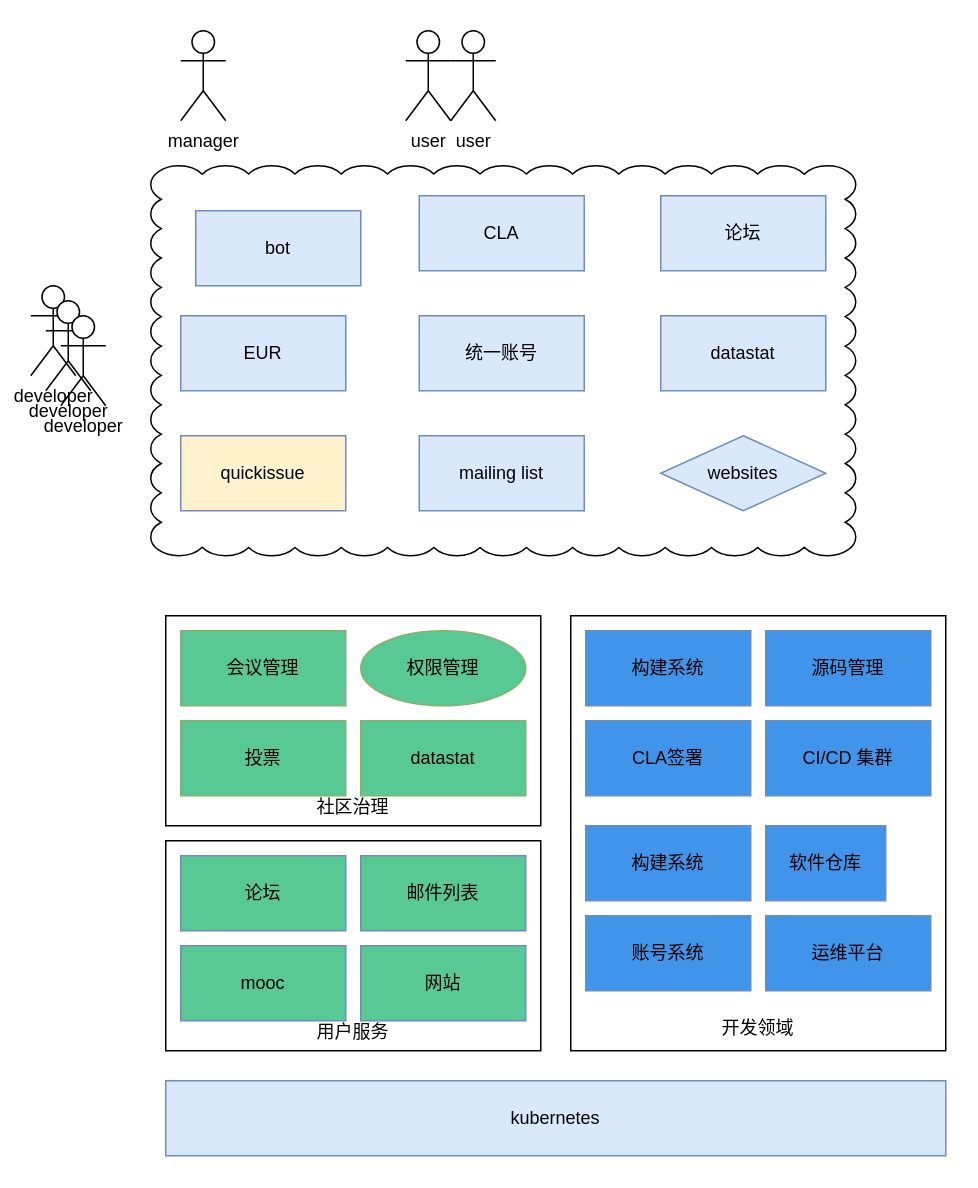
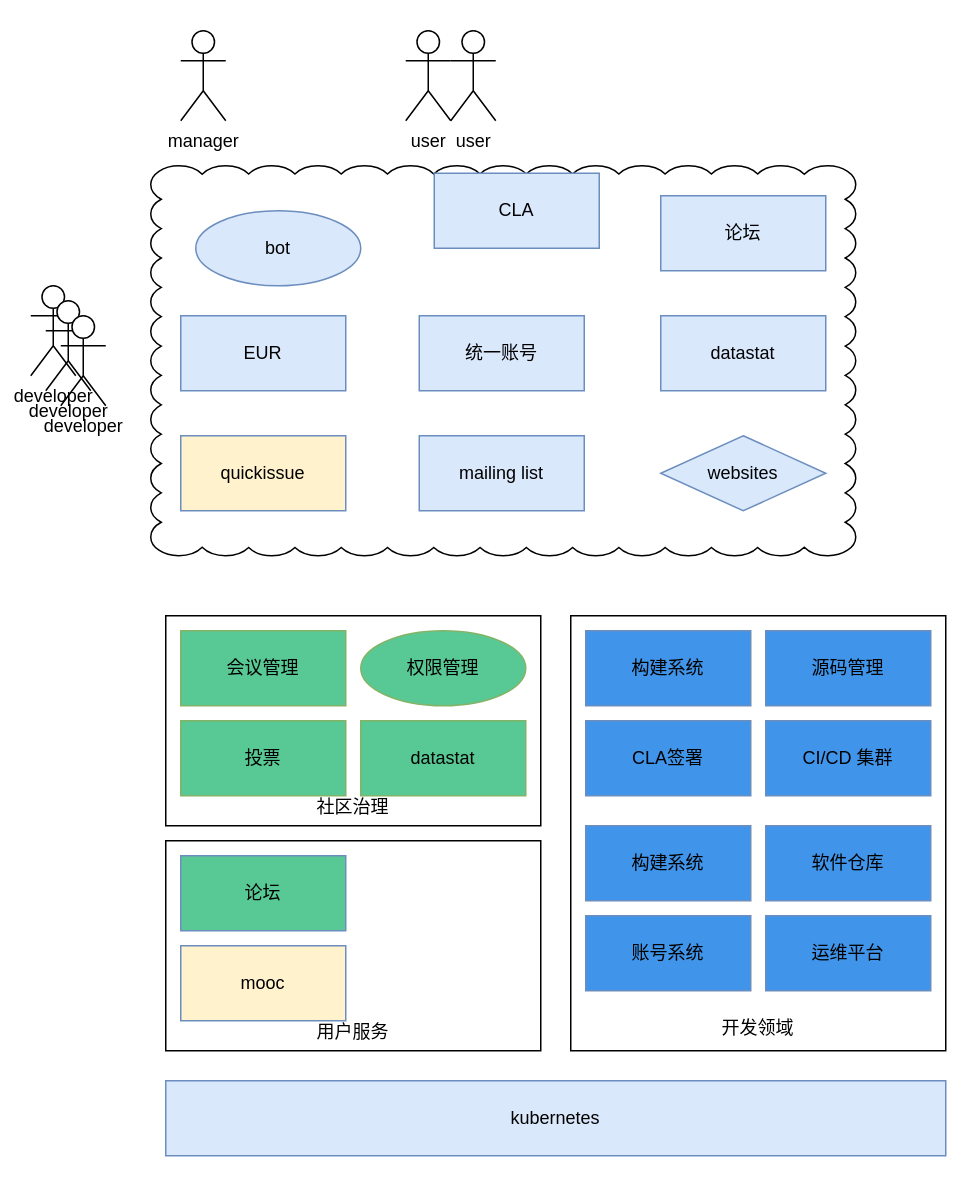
  <mxCell id="0" />
  <mxCell id="1" parent="0" />
  <mxCell id="2" value="" style="whiteSpace=wrap;html=1;shape=mxgraph.basic.cloud_rect" vertex="1" parent="1"><mxGeometry x="100" y="110" width="470" height="260" as="geometry" /></mxCell>
  <mxCell id="3" value="quickissue" style="html=1;whiteSpace=wrap;fillColor=#fff2cc;strokeColor=#6c8ebf;" vertex="1" parent="1"><mxGeometry x="120" y="290" width="110" height="50" as="geometry" /></mxCell>
- <mxCell id="4" value="CLA" style="html=1;whiteSpace=wrap;fillColor=#dae8fc;strokeColor=#6c8ebf;" vertex="1" parent="1"><mxGeometry x="279" y="130" width="110" height="50" as="geometry" /></mxCell>
+ <mxCell id="4" value="CLA" style="html=1;whiteSpace=wrap;fillColor=#dae8fc;strokeColor=#6c8ebf;" vertex="1" parent="1"><mxGeometry x="289" y="115" width="110" height="50" as="geometry" /></mxCell>
  <mxCell id="5" value="论坛" style="html=1;whiteSpace=wrap;fillColor=#dae8fc;strokeColor=#6c8ebf;" vertex="1" parent="1"><mxGeometry x="440" y="130" width="110" height="50" as="geometry" /></mxCell>
  <mxCell id="6" value="统一账号" style="html=1;whiteSpace=wrap;fillColor=#dae8fc;strokeColor=#6c8ebf;" vertex="1" parent="1"><mxGeometry x="279" y="210" width="110" height="50" as="geometry" /></mxCell>
  <mxCell id="7" value="EUR" style="html=1;whiteSpace=wrap;fillColor=#dae8fc;strokeColor=#6c8ebf;" vertex="1" parent="1"><mxGeometry x="120" y="210" width="110" height="50" as="geometry" /></mxCell>
  <mxCell id="8" value="datastat" style="html=1;whiteSpace=wrap;fillColor=#dae8fc;strokeColor=#6c8ebf;" vertex="1" parent="1"><mxGeometry x="440" y="210" width="110" height="50" as="geometry" /></mxCell>
  <mxCell id="9" value="developer" style="shape=umlActor;verticalLabelPosition=bottom;verticalAlign=top;html=1;outlineConnect=0;" vertex="1" parent="1"><mxGeometry x="20" y="190" width="30" height="60" as="geometry" /></mxCell>
  <mxCell id="10" value="user" style="shape=umlActor;verticalLabelPosition=bottom;verticalAlign=top;html=1;outlineConnect=0;" vertex="1" parent="1"><mxGeometry x="270" y="20" width="30" height="60" as="geometry" /></mxCell>
  <mxCell id="11" value="manager" style="shape=umlActor;verticalLabelPosition=bottom;verticalAlign=top;html=1;outlineConnect=0;" vertex="1" parent="1"><mxGeometry x="120" y="20" width="30" height="60" as="geometry" /></mxCell>
  <mxCell id="12" value="user" style="shape=umlActor;verticalLabelPosition=bottom;verticalAlign=top;html=1;outlineConnect=0;" vertex="1" parent="1"><mxGeometry x="300" y="20" width="30" height="60" as="geometry" /></mxCell>
  <mxCell id="13" value="mailing list" style="html=1;whiteSpace=wrap;fillColor=#dae8fc;strokeColor=#6c8ebf;" vertex="1" parent="1"><mxGeometry x="279" y="290" width="110" height="50" as="geometry" /></mxCell>
  <mxCell id="14" value="websites" style="rhombus;html=1;whiteSpace=wrap;fillColor=#dae8fc;strokeColor=#6c8ebf;" vertex="1" parent="1"><mxGeometry x="440" y="290" width="110" height="50" as="geometry" /></mxCell>
  <mxCell id="15" value="developer" style="shape=umlActor;verticalLabelPosition=bottom;verticalAlign=top;html=1;outlineConnect=0;" vertex="1" parent="1"><mxGeometry x="30" y="200" width="30" height="60" as="geometry" /></mxCell>
  <mxCell id="16" value="developer" style="shape=umlActor;verticalLabelPosition=bottom;verticalAlign=top;html=1;outlineConnect=0;" vertex="1" parent="1"><mxGeometry x="40" y="210" width="30" height="60" as="geometry" /></mxCell>
- <mxCell id="17" value="bot" style="html=1;whiteSpace=wrap;fillColor=#dae8fc;strokeColor=#6c8ebf;" vertex="1" parent="1"><mxGeometry x="130" y="140" width="110" height="50" as="geometry" /></mxCell>
+ <mxCell id="17" value="bot" style="ellipse;html=1;whiteSpace=wrap;fillColor=#dae8fc;strokeColor=#6c8ebf;" vertex="1" parent="1"><mxGeometry x="130" y="140" width="110" height="50" as="geometry" /></mxCell>
  <mxCell id="18" value="&lt;br&gt;&lt;div&gt;&lt;br&gt;&lt;/div&gt;&lt;div&gt;&lt;br&gt;&lt;/div&gt;&lt;div&gt;&lt;br&gt;&lt;/div&gt;&lt;div&gt;&lt;br&gt;&lt;/div&gt;&lt;div&gt;&lt;br&gt;&lt;/div&gt;&lt;div&gt;&lt;br&gt;&lt;/div&gt;&lt;div&gt;&lt;br&gt;&lt;/div&gt;&lt;div&gt;社区治理&lt;/div&gt;" style="rounded=0;whiteSpace=wrap;html=1;" vertex="1" parent="1"><mxGeometry x="110" y="410" width="250" height="140" as="geometry" /></mxCell>
  <mxCell id="19" value="会议管理" style="html=1;whiteSpace=wrap;fillColor=#58C994;strokeColor=#82b366;" vertex="1" parent="1"><mxGeometry x="120" y="420" width="110" height="50" as="geometry" /></mxCell>
  <mxCell id="20" value="kubernetes" style="html=1;whiteSpace=wrap;fillColor=#dae8fc;strokeColor=#6c8ebf;" vertex="1" parent="1"><mxGeometry x="110" y="720" width="520" height="50" as="geometry" /></mxCell>
  <mxCell id="21" value="投票" style="html=1;whiteSpace=wrap;fillColor=#58C994;strokeColor=#82b366;" vertex="1" parent="1"><mxGeometry x="120" y="480" width="110" height="50" as="geometry" /></mxCell>
  <mxCell id="22" value="权限管理" style="ellipse;html=1;whiteSpace=wrap;fillColor=#58C994;strokeColor=#82b366;" vertex="1" parent="1"><mxGeometry x="240" y="420" width="110" height="50" as="geometry" /></mxCell>
  <mxCell id="23" value="构建系统" style="html=1;whiteSpace=wrap;fillColor=#dae8fc;strokeColor=#6c8ebf;" vertex="1" parent="1"><mxGeometry x="380" y="410" width="110" height="50" as="geometry" /></mxCell>
  <mxCell id="24" value="CLA签署" style="html=1;whiteSpace=wrap;fillColor=#dae8fc;strokeColor=#6c8ebf;" vertex="1" parent="1"><mxGeometry x="380" y="470" width="110" height="50" as="geometry" /></mxCell>
  <mxCell id="25" value="源码管理" style="html=1;whiteSpace=wrap;fillColor=#dae8fc;strokeColor=#6c8ebf;" vertex="1" parent="1"><mxGeometry x="500" y="410" width="110" height="50" as="geometry" /></mxCell>
  <mxCell id="26" value="CI/CD 集群" style="html=1;whiteSpace=wrap;fillColor=#dae8fc;strokeColor=#6c8ebf;" vertex="1" parent="1"><mxGeometry x="500" y="470" width="110" height="50" as="geometry" /></mxCell>
  <mxCell id="27" value="&lt;div&gt;&lt;br&gt;&lt;/div&gt;&lt;div&gt;&lt;br&gt;&lt;/div&gt;&lt;div&gt;&lt;br&gt;&lt;/div&gt;&lt;div&gt;&lt;br&gt;&lt;/div&gt;&lt;div&gt;&lt;br&gt;&lt;/div&gt;&lt;div&gt;&lt;br&gt;&lt;/div&gt;&lt;div&gt;&lt;br&gt;&lt;/div&gt;&lt;div&gt;&lt;br&gt;&lt;/div&gt;&lt;div&gt;&lt;br&gt;&lt;/div&gt;&lt;div&gt;&lt;br&gt;&lt;/div&gt;&lt;div&gt;&lt;br&gt;&lt;/div&gt;&lt;div&gt;&lt;br&gt;&lt;/div&gt;&lt;div&gt;&lt;br&gt;&lt;/div&gt;&lt;div&gt;&lt;br&gt;&lt;/div&gt;&lt;div&gt;&lt;br&gt;&lt;/div&gt;&lt;div&gt;&lt;br&gt;&lt;/div&gt;&lt;div&gt;&lt;br&gt;&lt;/div&gt;&lt;div&gt;&lt;br&gt;&lt;/div&gt;&lt;div&gt;开发领域&lt;/div&gt;" style="rounded=0;whiteSpace=wrap;html=1;" vertex="1" parent="1"><mxGeometry x="380" y="410" width="250" height="290" as="geometry" /></mxCell>
  <mxCell id="28" value="构建系统" style="html=1;whiteSpace=wrap;fillColor=#4095ea;strokeColor=#6C8EBF;" vertex="1" parent="1"><mxGeometry x="390" y="420" width="110" height="50" as="geometry" /></mxCell>
  <mxCell id="29" value="CLA签署" style="html=1;whiteSpace=wrap;fillColor=#4095ea;strokeColor=#6C8EBF;" vertex="1" parent="1"><mxGeometry x="390" y="480" width="110" height="50" as="geometry" /></mxCell>
  <mxCell id="30" value="源码管理" style="html=1;whiteSpace=wrap;fillColor=#4095ea;strokeColor=#6C8EBF;" vertex="1" parent="1"><mxGeometry x="510" y="420" width="110" height="50" as="geometry" /></mxCell>
  <mxCell id="31" value="CI/CD 集群" style="html=1;whiteSpace=wrap;fillColor=#4095ea;strokeColor=#6C8EBF;" vertex="1" parent="1"><mxGeometry x="510" y="480" width="110" height="50" as="geometry" /></mxCell>
  <mxCell id="32" value="&lt;div&gt;&lt;br&gt;&lt;/div&gt;&lt;div&gt;&lt;br&gt;&lt;/div&gt;&lt;div&gt;&lt;br&gt;&lt;/div&gt;&lt;div&gt;&lt;br&gt;&lt;/div&gt;&lt;div&gt;&lt;br&gt;&lt;/div&gt;&lt;div&gt;&lt;br&gt;&lt;/div&gt;&lt;div&gt;&lt;br&gt;&lt;/div&gt;&lt;div&gt;&lt;br&gt;&lt;/div&gt;&lt;div&gt;用户服务&lt;br&gt;&lt;/div&gt;" style="rounded=0;whiteSpace=wrap;html=1;" vertex="1" parent="1"><mxGeometry x="110" y="560" width="250" height="140" as="geometry" /></mxCell>
  <mxCell id="33" value="论坛" style="html=1;whiteSpace=wrap;fillColor=#58C994;strokeColor=#6c8ebf;" vertex="1" parent="1"><mxGeometry x="120" y="570" width="110" height="50" as="geometry" /></mxCell>
- <mxCell id="34" value="邮件列表" style="html=1;whiteSpace=wrap;fillColor=#58C994;strokeColor=#6c8ebf;" vertex="1" parent="1"><mxGeometry x="240" y="570" width="110" height="50" as="geometry" /></mxCell>
- <mxCell id="35" value="mooc" style="html=1;whiteSpace=wrap;fillColor=#58C994;strokeColor=#6c8ebf;" vertex="1" parent="1"><mxGeometry x="120" y="630" width="110" height="50" as="geometry" /></mxCell>
- <mxCell id="36" value="网站" style="html=1;whiteSpace=wrap;fillColor=#58C994;strokeColor=#6c8ebf;" vertex="1" parent="1"><mxGeometry x="240" y="630" width="110" height="50" as="geometry" /></mxCell>
+ <mxCell id="35" value="mooc" style="html=1;whiteSpace=wrap;fillColor=#fff2cc;strokeColor=#6c8ebf;" vertex="1" parent="1"><mxGeometry x="120" y="630" width="110" height="50" as="geometry" /></mxCell>
  <mxCell id="37" value="构建系统" style="html=1;whiteSpace=wrap;fillColor=#4095ea;strokeColor=#6C8EBF;" vertex="1" parent="1"><mxGeometry x="390" y="550" width="110" height="50" as="geometry" /></mxCell>
- <mxCell id="38" value="软件仓库" style="html=1;whiteSpace=wrap;fillColor=#4095ea;strokeColor=#6C8EBF;" vertex="1" parent="1"><mxGeometry x="510" y="550" width="80" height="50" as="geometry" /></mxCell>
+ <mxCell id="38" value="软件仓库" style="html=1;whiteSpace=wrap;fillColor=#4095ea;strokeColor=#6C8EBF;" vertex="1" parent="1"><mxGeometry x="510" y="550" width="110" height="50" as="geometry" /></mxCell>
  <mxCell id="39" value="账号系统" style="html=1;whiteSpace=wrap;fillColor=#4095ea;strokeColor=#6C8EBF;" vertex="1" parent="1"><mxGeometry x="390" y="610" width="110" height="50" as="geometry" /></mxCell>
  <mxCell id="40" value="运维平台" style="html=1;whiteSpace=wrap;fillColor=#4095ea;strokeColor=#6C8EBF;" vertex="1" parent="1"><mxGeometry x="510" y="610" width="110" height="50" as="geometry" /></mxCell>
  <mxCell id="41" value="datastat" style="html=1;whiteSpace=wrap;fillColor=#58C994;strokeColor=#82b366;" vertex="1" parent="1"><mxGeometry x="240" y="480" width="110" height="50" as="geometry" /></mxCell>
